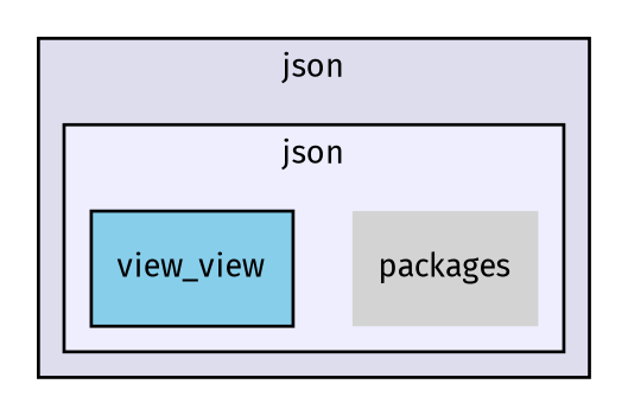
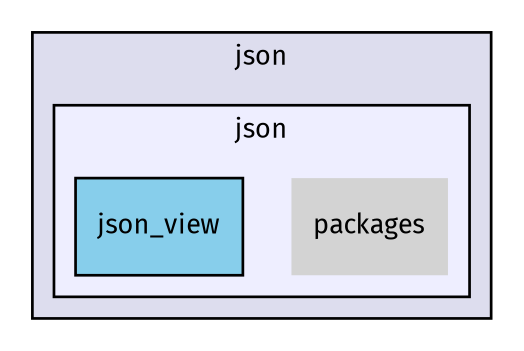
  digraph {
    compound=true
    fontname="Fira Sans"
    node [fontname="Fira Sans" fontsize=10 style=filled]
    n1 [label=packages shape=plaintext fillcolor=lightgrey color=teal]
-   n2 [color=black fillcolor=skyblue label=view_view shape=box]
+   n2 [color=black fillcolor=skyblue label=json_view shape=box]
    subgraph cluster_1 {
      bgcolor="#ddddee"
      fontsize=10
      label=json
      pencolor=black
      subgraph cluster_2 {
        bgcolor="#eeeeff"
        fontsize=10
        pencolor=black
        n1
        n2
      }
    }
  }
